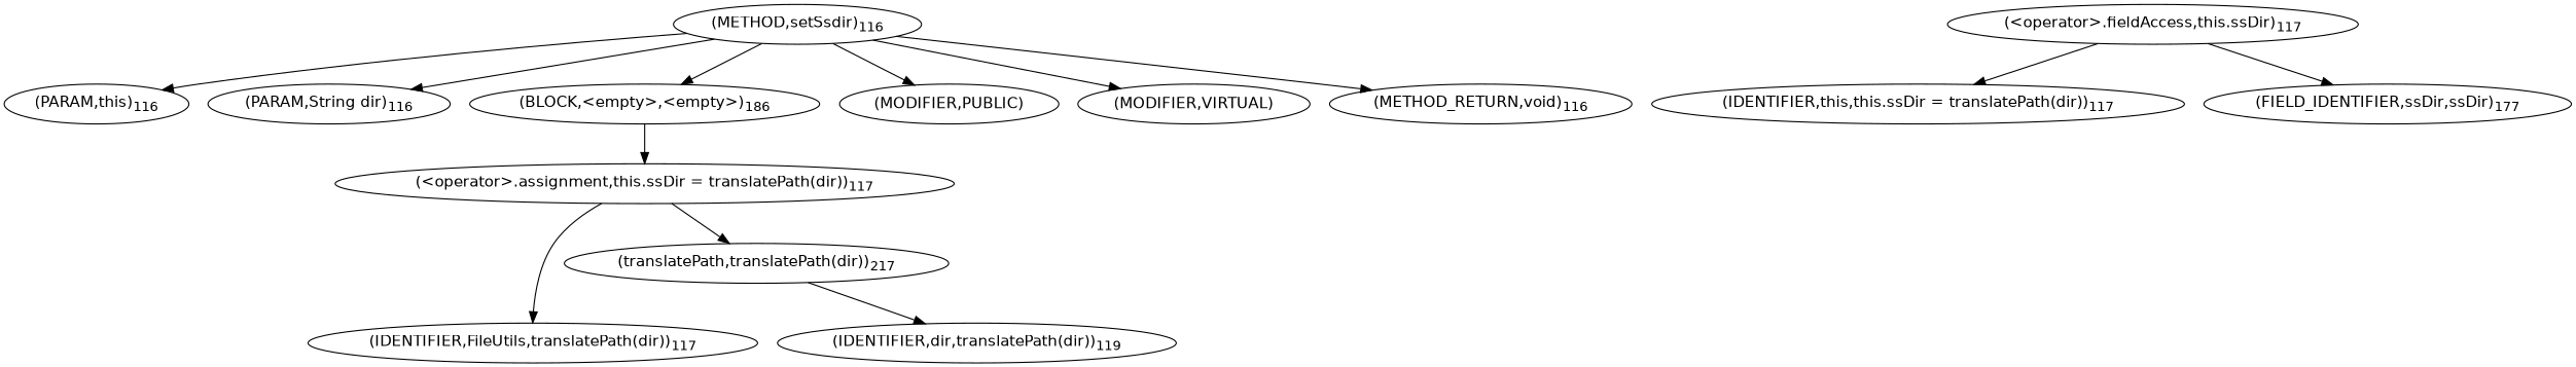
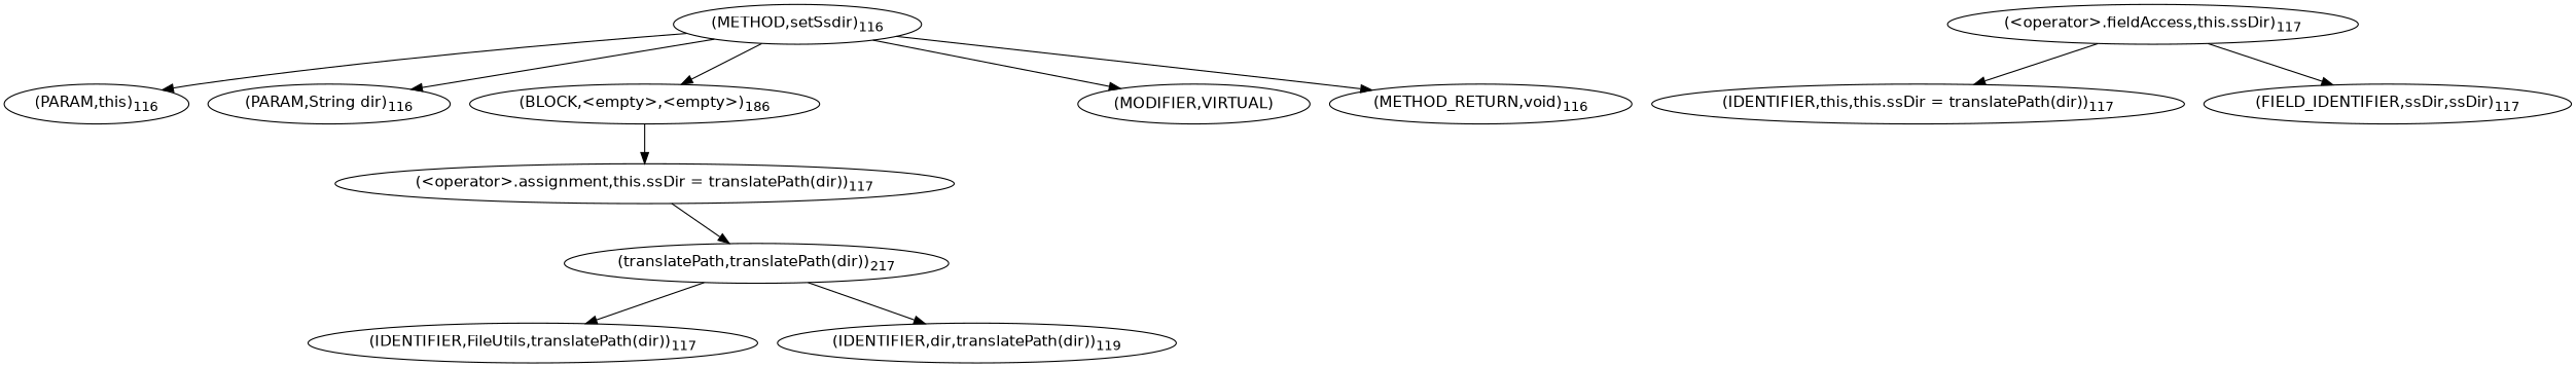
  digraph {
    fontname="DejaVu Sans"
    node [fontname="DejaVu Sans"]
    edge [fontname="DejaVu Sans"]
    n1 [label=<(METHOD,setSsdir)<SUB>116</SUB>>]
    n2 [label=<(PARAM,this)<SUB>116</SUB>>]
    n3 [label=<(PARAM,String dir)<SUB>116</SUB>>]
    n4 [label=<(BLOCK,&lt;empty&gt;,&lt;empty&gt;)<SUB>186</SUB>>]
-   n5 [label=<(MODIFIER,PUBLIC)>]
    n6 [label=<(MODIFIER,VIRTUAL)>]
    n7 [label=<(METHOD_RETURN,void)<SUB>116</SUB>>]
    n8 [label=<(&lt;operator&gt;.assignment,this.ssDir = translatePath(dir))<SUB>117</SUB>>]
    n9 [label=<(translatePath,translatePath(dir))<SUB>217</SUB>>]
    n10 [label=<(&lt;operator&gt;.fieldAccess,this.ssDir)<SUB>117</SUB>>]
    n11 [label=<(IDENTIFIER,this,this.ssDir = translatePath(dir))<SUB>117</SUB>>]
-   n12 [label=<(FIELD_IDENTIFIER,ssDir,ssDir)<SUB>177</SUB>>]
+   n12 [label=<(FIELD_IDENTIFIER,ssDir,ssDir)<SUB>117</SUB>>]
    n13 [label=<(IDENTIFIER,FileUtils,translatePath(dir))<SUB>117</SUB>>]
    n14 [label=<(IDENTIFIER,dir,translatePath(dir))<SUB>119</SUB>>]
    n1 -> n2
    n1 -> n3
    n1 -> n4
-   n1 -> n5
    n1 -> n6
    n1 -> n7
    n4 -> n8
    n8 -> n9
-   n8 -> n13
+   n9 -> n13
    n9 -> n14
    n10 -> n11
    n10 -> n12
  }
